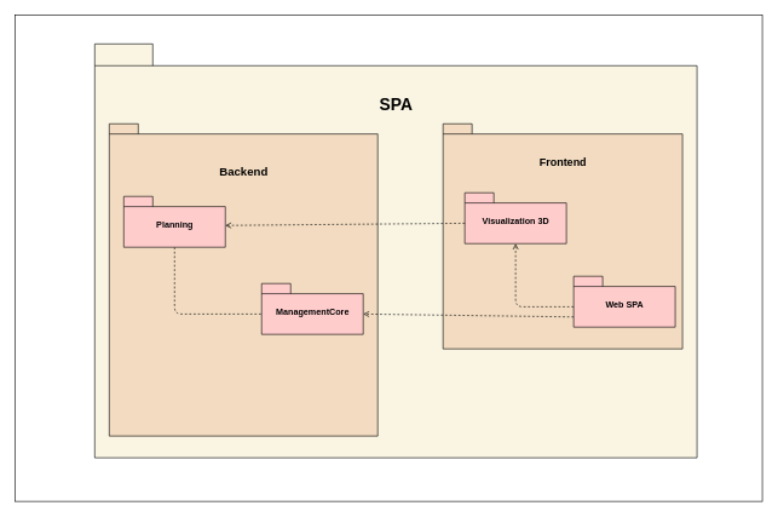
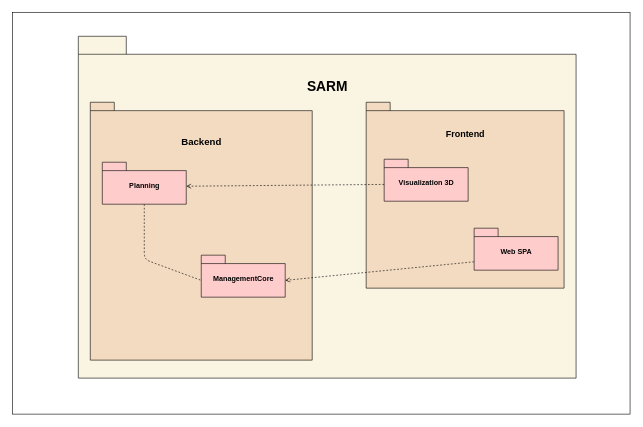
  <mxCell id="0" />
  <mxCell id="1" parent="0" />
  <mxCell id="2" value="" style="whiteSpace=wrap;html=1;fontColor=none;noLabel=1;fillColor=none;" parent="1" vertex="1"><mxGeometry x="20" y="20" width="1030" height="670" as="geometry" /></mxCell>
- <mxCell id="3" value="&lt;br&gt;&lt;br&gt;&lt;font style=&quot;font-size: 23px;&quot;&gt;SPA&lt;/font&gt;&lt;br&gt;&lt;br&gt;&lt;br&gt;&lt;br&gt;&lt;br&gt;&lt;br&gt;&lt;br&gt;&lt;br&gt;&lt;br&gt;&lt;br&gt;&lt;br&gt;&lt;br&gt;&lt;br&gt;&lt;br&gt;&lt;br&gt;&lt;br&gt;&lt;br&gt;&lt;br&gt;&lt;br&gt;&lt;br&gt;&lt;br&gt;&lt;br&gt;&lt;br&gt;&lt;br&gt;&lt;br&gt;&lt;br&gt;&lt;br&gt;&lt;br&gt;&lt;br&gt;&lt;br&gt;&lt;br&gt;&lt;br&gt;&lt;br&gt;" style="shape=folder;fontStyle=1;tabWidth=80;tabHeight=30;tabPosition=left;html=1;boundedLbl=1;strokeColor=#000000;fillColor=#faf5e3;fontColor=#000000;" parent="1" vertex="1"><mxGeometry x="130" y="60" width="830" height="570" as="geometry" /></mxCell>
+ <mxCell id="3" value="&lt;br&gt;&lt;br&gt;&lt;font style=&quot;font-size: 23px;&quot;&gt;SARM&lt;/font&gt;&lt;br&gt;&lt;br&gt;&lt;br&gt;&lt;br&gt;&lt;br&gt;&lt;br&gt;&lt;br&gt;&lt;br&gt;&lt;br&gt;&lt;br&gt;&lt;br&gt;&lt;br&gt;&lt;br&gt;&lt;br&gt;&lt;br&gt;&lt;br&gt;&lt;br&gt;&lt;br&gt;&lt;br&gt;&lt;br&gt;&lt;br&gt;&lt;br&gt;&lt;br&gt;&lt;br&gt;&lt;br&gt;&lt;br&gt;&lt;br&gt;&lt;br&gt;&lt;br&gt;&lt;br&gt;&lt;br&gt;&lt;br&gt;&lt;br&gt;" style="shape=folder;fontStyle=1;tabWidth=80;tabHeight=30;tabPosition=left;html=1;boundedLbl=1;strokeColor=#000000;fillColor=#faf5e3;fontColor=#000000;" parent="1" vertex="1"><mxGeometry x="130" y="60" width="830" height="570" as="geometry" /></mxCell>
  <mxCell id="4" value="&lt;font style=&quot;font-size: 16px;&quot;&gt;Backend&lt;br&gt;&lt;br&gt;&lt;br&gt;&lt;br&gt;&lt;br&gt;&lt;br&gt;&lt;br&gt;&lt;br&gt;&lt;br&gt;&lt;br&gt;&lt;br&gt;&lt;br&gt;&lt;br&gt;&lt;br&gt;&lt;br&gt;&lt;br&gt;&lt;br&gt;&lt;/font&gt;" style="shape=folder;fontStyle=1;spacingTop=10;tabWidth=40;tabHeight=14;tabPosition=left;html=1;fillColor=#F2DBC0;fontColor=#000000;strokeColor=#000000;" parent="1" vertex="1"><mxGeometry x="150" y="170" width="370" height="430" as="geometry" /></mxCell>
  <mxCell id="5" value="&lt;font style=&quot;font-size: 15px;&quot;&gt;Frontend&lt;br&gt;&lt;br&gt;&lt;br&gt;&lt;br&gt;&lt;br&gt;&lt;br&gt;&lt;br&gt;&lt;br&gt;&lt;br&gt;&lt;br&gt;&lt;br&gt;&lt;br&gt;&lt;br&gt;&lt;/font&gt;" style="shape=folder;fontStyle=1;spacingTop=10;tabWidth=40;tabHeight=14;tabPosition=left;html=1;fillColor=#F2DBC0;fontColor=#000000;strokeColor=#000000;" parent="1" vertex="1"><mxGeometry x="610" y="170" width="330" height="310" as="geometry" /></mxCell>
  <mxCell id="6" style="edgeStyle=none;html=1;exitX=0.5;exitY=1;exitDx=0;exitDy=0;exitPerimeter=0;entryX=0;entryY=0;entryDx=0;entryDy=42;entryPerimeter=0;dashed=1;strokeColor=#000000;strokeWidth=1;endArrow=none;endFill=0;" parent="1" source="7" target="8" edge="1"><mxGeometry relative="1" as="geometry"><Array as="points"><mxPoint x="240" y="432" /></Array></mxGeometry></mxCell>
  <mxCell id="7" value="Planning" style="shape=folder;fontStyle=1;spacingTop=10;tabWidth=40;tabHeight=14;tabPosition=left;html=1;fillColor=#FFCCCC;fontColor=#000000;strokeColor=#000000;" parent="1" vertex="1"><mxGeometry x="170" y="270" width="140" height="70" as="geometry" /></mxCell>
- <mxCell id="8" value="ManagementCore" style="shape=folder;fontStyle=1;spacingTop=10;tabWidth=40;tabHeight=14;tabPosition=left;html=1;fillColor=#FFCCCC;fontColor=#000000;strokeColor=#000000;" parent="1" vertex="1"><mxGeometry x="360" y="390" width="140" height="70" as="geometry" /></mxCell>
- <mxCell id="9" style="edgeStyle=none;html=1;exitX=0;exitY=0;exitDx=0;exitDy=42;exitPerimeter=0;entryX=0.5;entryY=1;entryDx=0;entryDy=0;entryPerimeter=0;dashed=1;strokeColor=#000000;fontColor=#000000;endArrow=open;endFill=0;" parent="1" source="11" target="12" edge="1"><mxGeometry relative="1" as="geometry"><Array as="points"><mxPoint x="710" y="422" /></Array></mxGeometry></mxCell>
+ <mxCell id="8" value="ManagementCore" style="shape=folder;fontStyle=1;spacingTop=10;tabWidth=40;tabHeight=14;tabPosition=left;html=1;fillColor=#FFCCCC;fontColor=#000000;strokeColor=#000000;" parent="1" vertex="1"><mxGeometry x="335" y="425" width="140" height="70" as="geometry" /></mxCell>
  <mxCell id="10" style="edgeStyle=none;html=1;exitX=0;exitY=0;exitDx=0;exitDy=56;exitPerimeter=0;entryX=0;entryY=0;entryDx=140;entryDy=42;entryPerimeter=0;strokeColor=#000000;dashed=1;strokeWidth=1;endArrow=open;endFill=0;" parent="1" source="11" target="8" edge="1"><mxGeometry relative="1" as="geometry" /></mxCell>
  <mxCell id="11" value="Web SPA" style="shape=folder;fontStyle=1;spacingTop=10;tabWidth=40;tabHeight=14;tabPosition=left;html=1;fillColor=#FFCCCC;fontColor=#000000;strokeColor=#000000;" parent="1" vertex="1"><mxGeometry x="790" y="380" width="140" height="70" as="geometry" /></mxCell>
  <mxCell id="12" value="Visualization 3D" style="shape=folder;fontStyle=1;spacingTop=10;tabWidth=40;tabHeight=14;tabPosition=left;html=1;fillColor=#FFCCCC;fontColor=#000000;strokeColor=#000000;" parent="1" vertex="1"><mxGeometry x="640" y="265" width="140" height="70" as="geometry" /></mxCell>
  <mxCell id="13" style="edgeStyle=none;html=1;dashed=1;strokeColor=#000000;fontColor=#000000;endArrow=open;endFill=0;exitX=0;exitY=0;exitDx=0;exitDy=42;exitPerimeter=0;" parent="1" source="12" edge="1"><mxGeometry relative="1" as="geometry"><mxPoint x="640" y="320" as="sourcePoint" /><mxPoint x="310" y="310" as="targetPoint" /></mxGeometry></mxCell>
